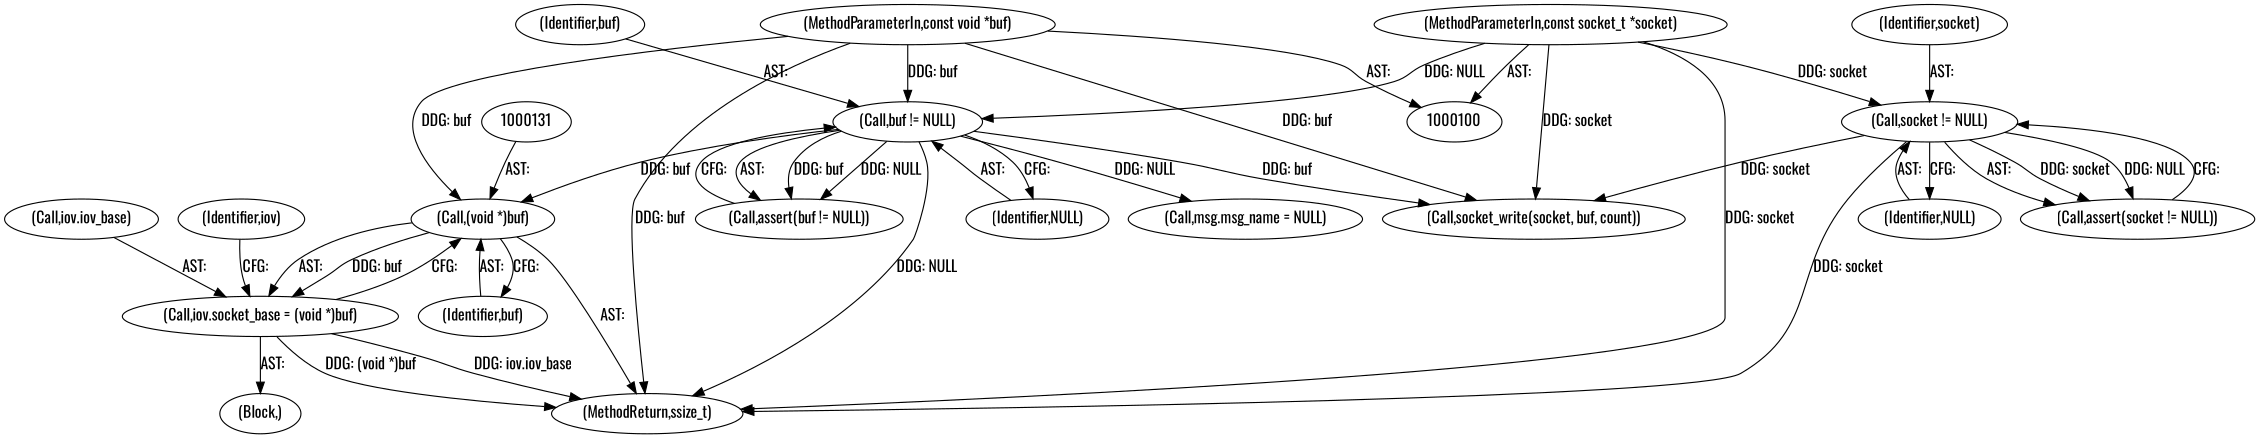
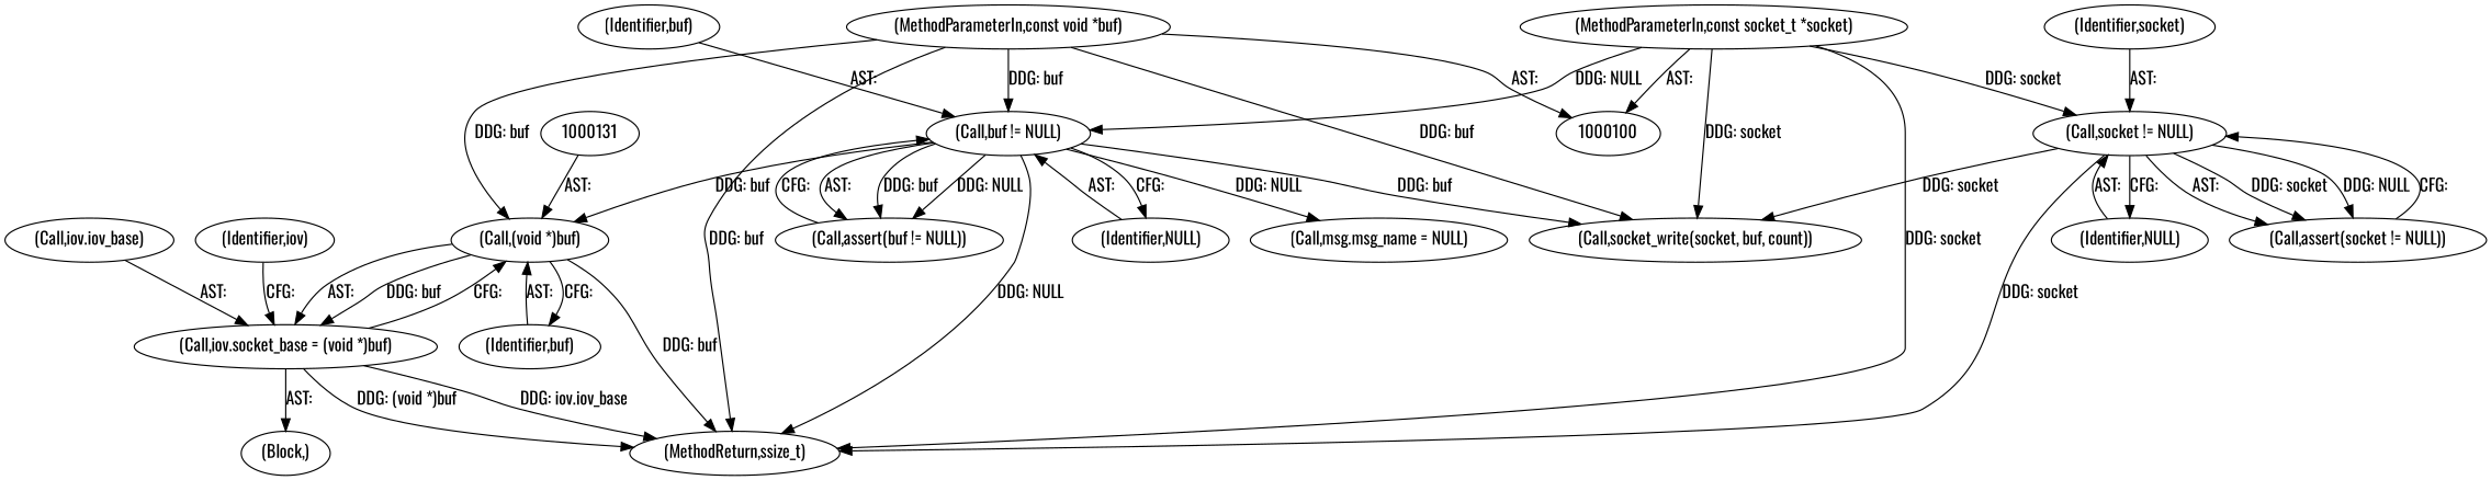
  digraph {
    fontname=Oswald
    node [fontname=Oswald]
    edge [fontname=Oswald]
    n1 [label="(Call,(void *)buf)"]
    n2 [label="(Call,iov.socket_base = (void *)buf)"]
    n3 [label="(Identifier,buf)"]
    n4 [label="(MethodReturn,ssize_t)"]
    n5 [label="(Block,)"]
    n6 [label="(Call,buf != NULL)"]
    n7 [label="(Identifier,NULL)"]
    n8 [label="(Call,socket_write(socket, buf, count))"]
    n9 [label="(Call,msg.msg_name = NULL)"]
    n10 [label="(Call,assert(buf != NULL))"]
    n11 [label="(MethodParameterIn,const void *buf)"]
    1000100
    n13 [label="(Call,socket != NULL)"]
    n14 [label="(Call,assert(socket != NULL))"]
    n15 [label="(Identifier,NULL)"]
    n16 [label="(MethodParameterIn,const socket_t *socket)"]
    n17 [label="(Identifier,socket)"]
    n18 [label="(Identifier,iov)"]
    n19 [label="(Call,iov.iov_base)"]
    n20 [label="(Identifier,buf)"]
    1000131
    n1 -> n2 [label="AST: "]
    n1 -> n2 [label="DDG: buf"]
    n1 -> n3 [label="CFG: "]
-   n1 -> n4 [label="AST: "]
+   n1 -> n4 [label="DDG: buf"]
    n2 -> n1 [label="CFG: "]
    n2 -> n4 [label="DDG: iov.iov_base"]
    n2 -> n4 [label="DDG: (void *)buf"]
    n2 -> n5 [label="AST: "]
    n3 -> n1 [label="AST: "]
    n6 -> n1 [label="DDG: buf"]
    n6 -> n4 [label="DDG: NULL"]
    n6 -> n7 [label="CFG: "]
    n6 -> n8 [label="DDG: buf"]
    n6 -> n9 [label="DDG: NULL"]
    n6 -> n10 [label="AST: "]
    n6 -> n10 [label="DDG: buf"]
    n6 -> n10 [label="DDG: NULL"]
    n7 -> n6 [label="AST: "]
    n10 -> n6 [label="CFG: "]
    n11 -> n1 [label="DDG: buf"]
    n11 -> n4 [label="DDG: buf"]
    n11 -> n6 [label="DDG: buf"]
    n11 -> n8 [label="DDG: buf"]
    n11 -> 1000100 [label="AST: "]
    n13 -> n4 [label="DDG: socket"]
    n13 -> n8 [label="DDG: socket"]
    n13 -> n14 [label="AST: "]
    n13 -> n14 [label="DDG: socket"]
    n13 -> n14 [label="DDG: NULL"]
    n13 -> n15 [label="CFG: "]
    n14 -> n13 [label="CFG: "]
    n15 -> n13 [label="AST: "]
    n16 -> n4 [label="DDG: socket"]
    n16 -> n6 [label="DDG: NULL"]
    n16 -> n8 [label="DDG: socket"]
    n16 -> 1000100 [label="AST: "]
    n16 -> n13 [label="DDG: socket"]
    n17 -> n13 [label="AST: "]
    n18 -> n2 [label="CFG: "]
    n19 -> n2 [label="AST: "]
    n20 -> n6 [label="AST: "]
    1000131 -> n1 [label="AST: "]
  }
